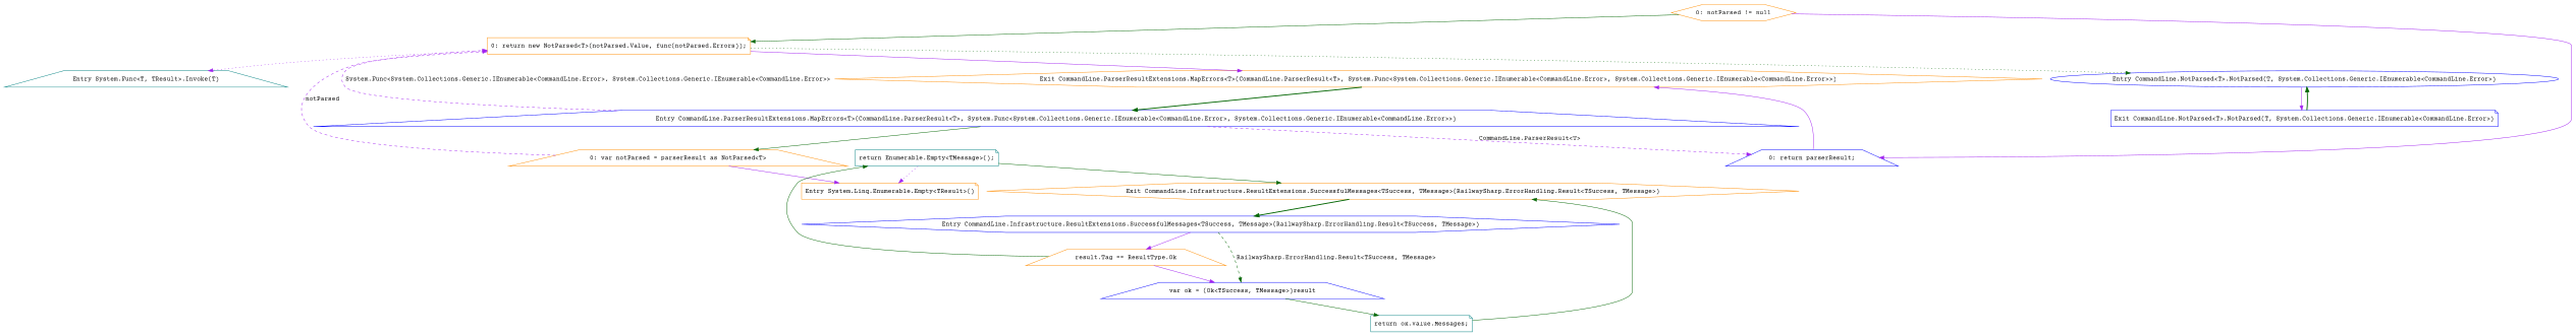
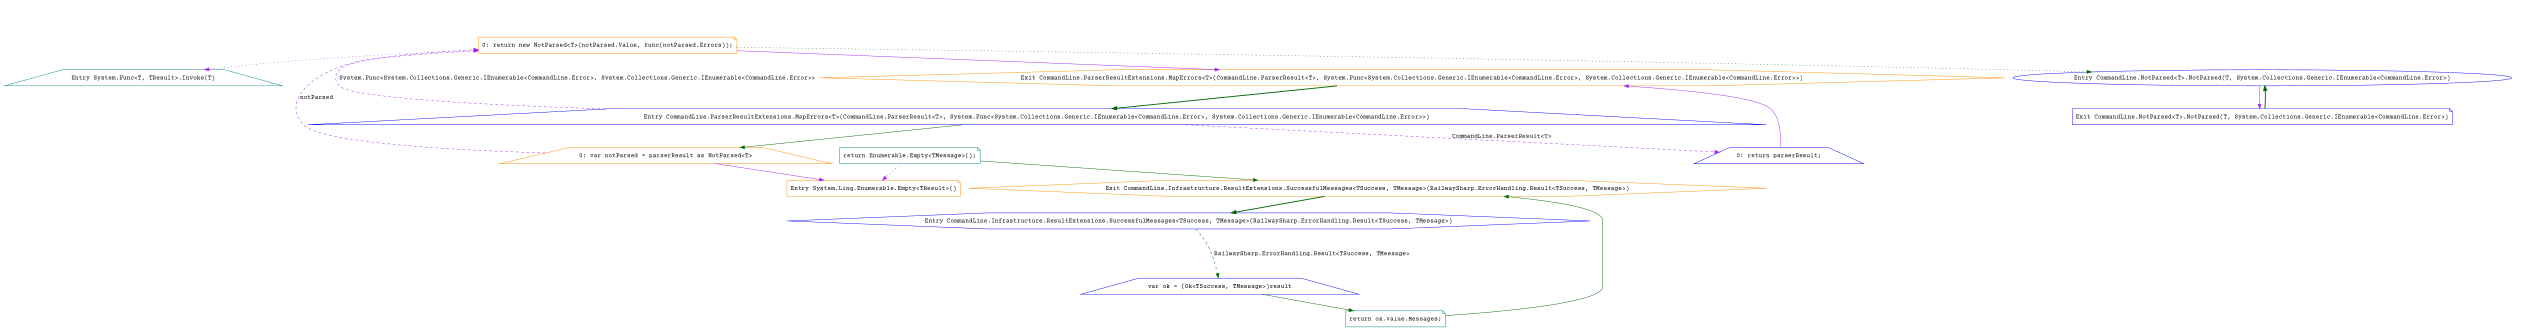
  digraph {
    fontname="Courier Prime"
    node [cluster="CommandLine.ParserResultExtensions.MapErrors<T>(CommandLine.ParserResult<T>, System.Func<System.Collections.Generic.IEnumerable<CommandLine.Error>, System.Collections.Generic.IEnumerable<CommandLine.Error>>)" color=darkorange file="ParserResult.cs" fontname="Courier Prime" shape=trapezium span="142-142"]
    edge [color=purple fontname="Courier Prime" style=solid]
    n1 [cluster="CommandLine.NotParsed<T>.NotParsed(T, System.Collections.Generic.IEnumerable<CommandLine.Error>)" color=blue label="Entry CommandLine.NotParsed<T>.NotParsed(T, System.Collections.Generic.IEnumerable<CommandLine.Error>)" shape=ellipse]
    n2 [cluster="CommandLine.NotParsed<T>.NotParsed(T, System.Collections.Generic.IEnumerable<CommandLine.Error>)" color=blue label="Exit CommandLine.NotParsed<T>.NotParsed(T, System.Collections.Generic.IEnumerable<CommandLine.Error>)" shape=note]
    n3 [cluster="System.Func<T, TResult>.Invoke(T)" color=teal label="Entry System.Func<T, TResult>.Invoke(T)" span="0-0"]
    n4 [color=blue label="Entry CommandLine.ParserResultExtensions.MapErrors<T>(CommandLine.ParserResult<T>, System.Func<System.Collections.Generic.IEnumerable<CommandLine.Error>, System.Collections.Generic.IEnumerable<CommandLine.Error>>)" span="199-199"]
    n5 [community=0 label="0: var notParsed = parserResult as NotParsed<T>" span="203-203"]
    n6 [community=0 label="0: return new NotParsed<T>(notParsed.Value, func(notParsed.Errors));" shape=note span="205-205"]
    n7 [color=blue community=0 label="0: return parserResult;" span="206-206"]
    n8 [cluster="System.Linq.Enumerable.Empty<TResult>()" file="ResultExtensions.cs" label="Entry System.Linq.Enumerable.Empty<TResult>()" shape=note span="0-0"]
    n9 [label="Exit CommandLine.ParserResultExtensions.MapErrors<T>(CommandLine.ParserResult<T>, System.Func<System.Collections.Generic.IEnumerable<CommandLine.Error>, System.Collections.Generic.IEnumerable<CommandLine.Error>>)" shape=hexagon span="199-199"]
-   n10 [community=0 label="0: notParsed != null" shape=hexagon span="204-204"]
    n11 [cluster="CommandLine.Infrastructure.ResultExtensions.SuccessfulMessages<TSuccess, TMessage>(RailwaySharp.ErrorHandling.Result<TSuccess, TMessage>)" color=blue file="ResultExtensions.cs" label="Entry CommandLine.Infrastructure.ResultExtensions.SuccessfulMessages<TSuccess, TMessage>(RailwaySharp.ErrorHandling.Result<TSuccess, TMessage>)" shape=hexagon span="12-12"]
-   n12 [cluster="CommandLine.Infrastructure.ResultExtensions.SuccessfulMessages<TSuccess, TMessage>(RailwaySharp.ErrorHandling.Result<TSuccess, TMessage>)" file="ResultExtensions.cs" label="result.Tag == ResultType.Ok" span="14-14"]
    n13 [cluster="CommandLine.Infrastructure.ResultExtensions.SuccessfulMessages<TSuccess, TMessage>(RailwaySharp.ErrorHandling.Result<TSuccess, TMessage>)" color=blue file="ResultExtensions.cs" label="var ok = (Ok<TSuccess, TMessage>)result" span="16-16"]
    n14 [cluster="CommandLine.Infrastructure.ResultExtensions.SuccessfulMessages<TSuccess, TMessage>(RailwaySharp.ErrorHandling.Result<TSuccess, TMessage>)" color=teal file="ResultExtensions.cs" label="return Enumerable.Empty<TMessage>();" shape=note span="19-19"]
    n15 [cluster="CommandLine.Infrastructure.ResultExtensions.SuccessfulMessages<TSuccess, TMessage>(RailwaySharp.ErrorHandling.Result<TSuccess, TMessage>)" color=teal file="ResultExtensions.cs" label="return ok.Value.Messages;" shape=note span="17-17"]
    n16 [cluster="CommandLine.Infrastructure.ResultExtensions.SuccessfulMessages<TSuccess, TMessage>(RailwaySharp.ErrorHandling.Result<TSuccess, TMessage>)" file="ResultExtensions.cs" label="Exit CommandLine.Infrastructure.ResultExtensions.SuccessfulMessages<TSuccess, TMessage>(RailwaySharp.ErrorHandling.Result<TSuccess, TMessage>)" shape=hexagon span="12-12"]
    n1 -> n2
    n2 -> n1 [color=darkgreen style=bold]
    n4 -> n5 [color=darkgreen]
    n4 -> n6 [label="System.Func<System.Collections.Generic.IEnumerable<CommandLine.Error>, System.Collections.Generic.IEnumerable<CommandLine.Error>>" style=dashed]
    n4 -> n7 [label="CommandLine.ParserResult<T>" style=dashed]
    n5 -> n6 [label=notParsed style=dashed]
    n5 -> n8
    n6 -> n1 [color=darkgreen style=dotted]
    n6 -> n3 [style=dotted]
    n6 -> n9
    n7 -> n9
    n9 -> n4 [color=darkgreen style=bold]
-   n10 -> n6 [color=darkgreen]
-   n10 -> n7
-   n11 -> n12
    n11 -> n13 [color=darkgreen label="RailwaySharp.ErrorHandling.Result<TSuccess, TMessage>" style=dashed]
-   n12 -> n13
-   n12 -> n14 [color=darkgreen]
    n13 -> n15 [color=darkgreen]
    n14 -> n8 [style=dotted]
    n14 -> n16 [color=darkgreen]
    n15 -> n16 [color=darkgreen]
    n16 -> n11 [color=darkgreen style=bold]
  }
